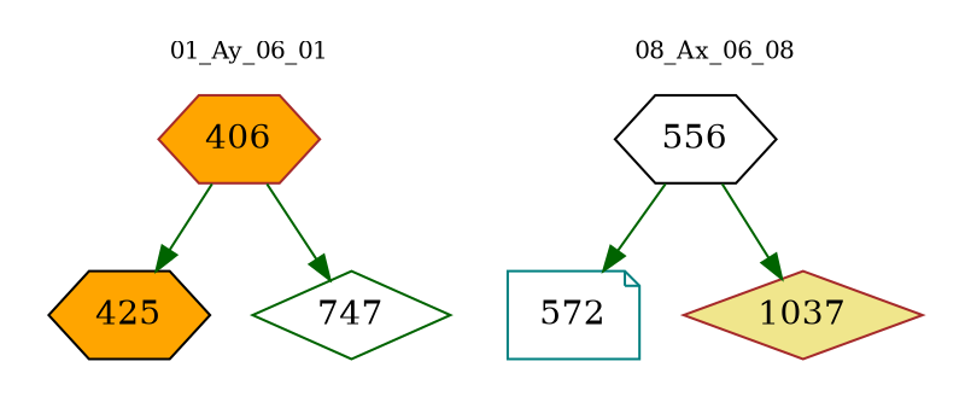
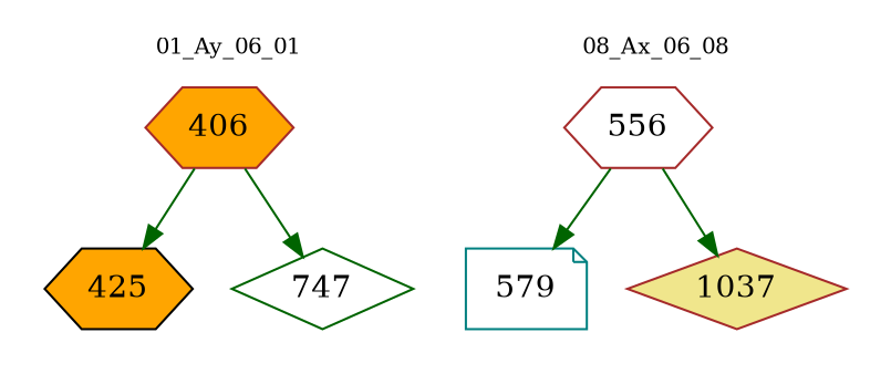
  digraph {
    node [color=brown fillcolor=white shape=hexagon style=filled]
    edge [color=darkgreen]
    n1 [fillcolor=orange label=406]
    n2 [color=black fillcolor=orange label=425]
    n3 [color=darkgreen label=747 shape=diamond]
-   n4 [color=black label=556]
-   n5 [color=teal label=572 shape=note]
+   n4 [label=556]
+   n5 [color=teal label=579 shape=note]
    n6 [fillcolor=khaki label=1037 shape=diamond]
    subgraph cluster_1 {
      color=white
      fontsize=10
      label="01_Ay_06_01"
      n1
      n2
      n3
    }
    subgraph cluster_2 {
      color=white
      fontsize=10
      label="08_Ax_06_08"
      n4
      n5
      n6
    }
    n1 -> n2
    n1 -> n3
    n4 -> n5
    n4 -> n6
  }
